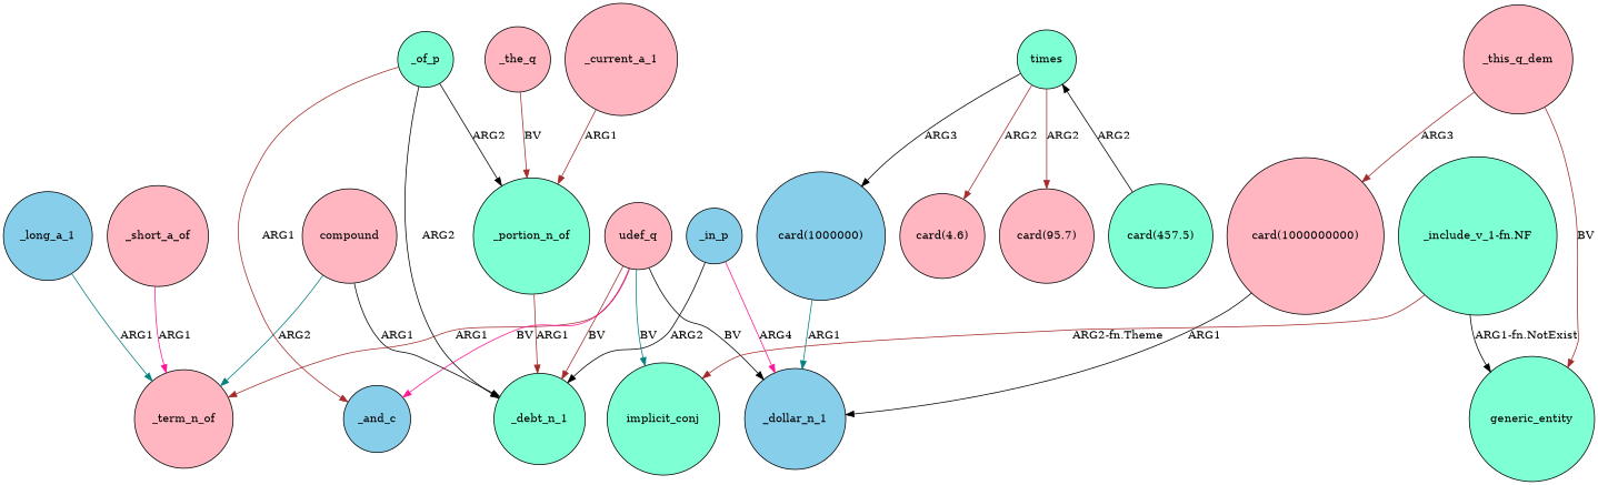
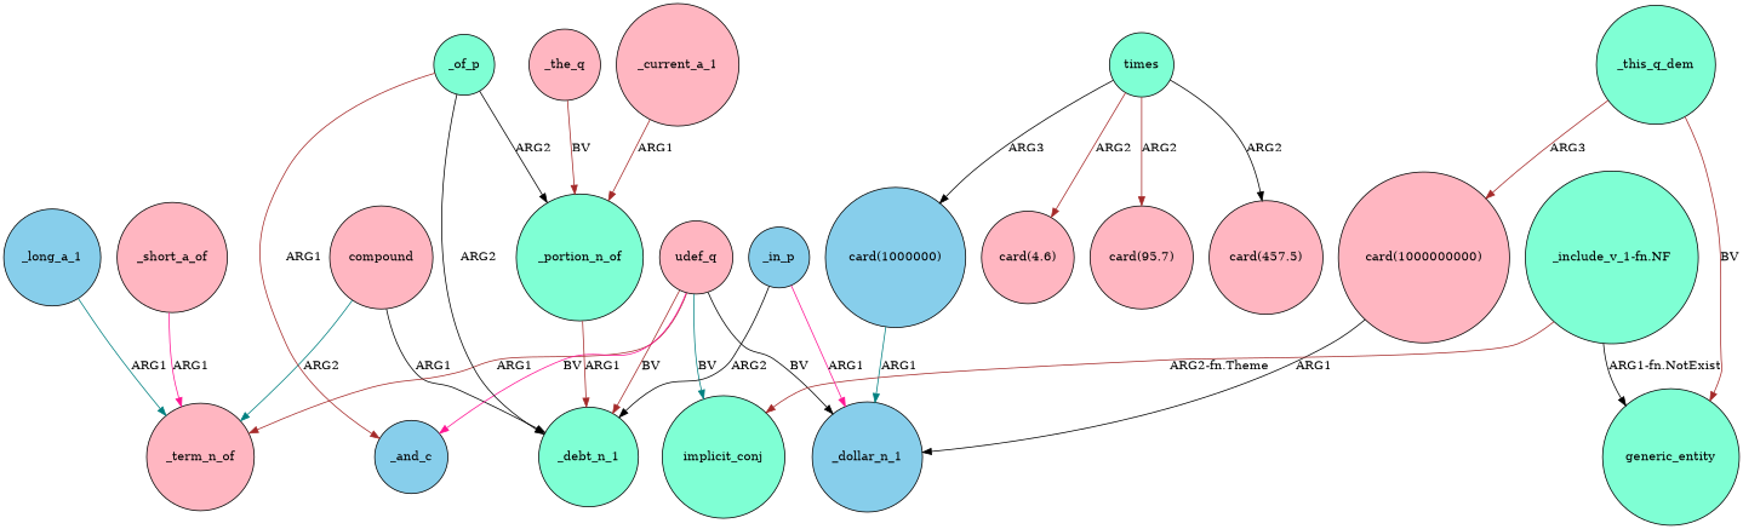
  digraph {
    node [fillcolor=lightpink shape=circle style=filled]
    edge [color=brown]
    "card(1000000)" [fillcolor=skyblue]
    _dollar_n_1 [fillcolor=skyblue]
    _debt_n_1 [fillcolor=aquamarine]
    compound
    _term_n_of
    udef_q
    implicit_conj [fillcolor=aquamarine]
    _and_c [fillcolor=skyblue]
    _of_p [fillcolor=aquamarine]
    _portion_n_of [fillcolor=aquamarine]
    _short_a_of
    times [fillcolor=aquamarine]
    "card(4.6)"
-   "card(457.5)" [fillcolor=aquamarine]
+   "card(457.5)"
    "card(95.7)"
    "card(1000000000)"
    "_include_v_1-fn.NF" [fillcolor=aquamarine]
    generic_entity [fillcolor=aquamarine]
-   _this_q_dem
+   _this_q_dem [fillcolor=aquamarine]
    _in_p [fillcolor=skyblue]
    _the_q
    _current_a_1
    _long_a_1 [fillcolor=skyblue]
    "card(1000000)" -> _dollar_n_1 [color=teal label=ARG1]
    compound -> _debt_n_1 [color=black label=ARG1]
    compound -> _term_n_of [color=teal label=ARG2]
    udef_q -> _dollar_n_1 [color=black label=BV]
    udef_q -> _debt_n_1 [label=BV]
    udef_q -> _term_n_of [label=ARG1]
    udef_q -> implicit_conj [color=teal label=BV]
    udef_q -> _and_c [color=deeppink label=BV]
    _of_p -> _debt_n_1 [color=black label=ARG2]
    _of_p -> _and_c [label=ARG1]
    _of_p -> _portion_n_of [color=black label=ARG2]
    _portion_n_of -> _debt_n_1 [label=ARG1]
    _short_a_of -> _term_n_of [color=deeppink label=ARG1]
    times -> "card(1000000)" [color=black label=ARG3]
    times -> "card(4.6)" [label=ARG2]
-   "card(457.5)" -> times [color=black label=ARG2]
+   times -> "card(457.5)" [color=black label=ARG2]
    times -> "card(95.7)" [label=ARG2]
    "card(1000000000)" -> _dollar_n_1 [color=black label=ARG1]
    "_include_v_1-fn.NF" -> implicit_conj [label="ARG2-fn.Theme"]
    "_include_v_1-fn.NF" -> generic_entity [color=black label="ARG1-fn.NotExist"]
    _this_q_dem -> "card(1000000000)" [label=ARG3]
    _this_q_dem -> generic_entity [label=BV]
-   _in_p -> _dollar_n_1 [color=deeppink label=ARG4]
+   _in_p -> _dollar_n_1 [color=deeppink label=ARG1]
    _in_p -> _debt_n_1 [color=black label=ARG2]
    _the_q -> _portion_n_of [label=BV]
    _current_a_1 -> _portion_n_of [label=ARG1]
    _long_a_1 -> _term_n_of [color=teal label=ARG1]
  }
